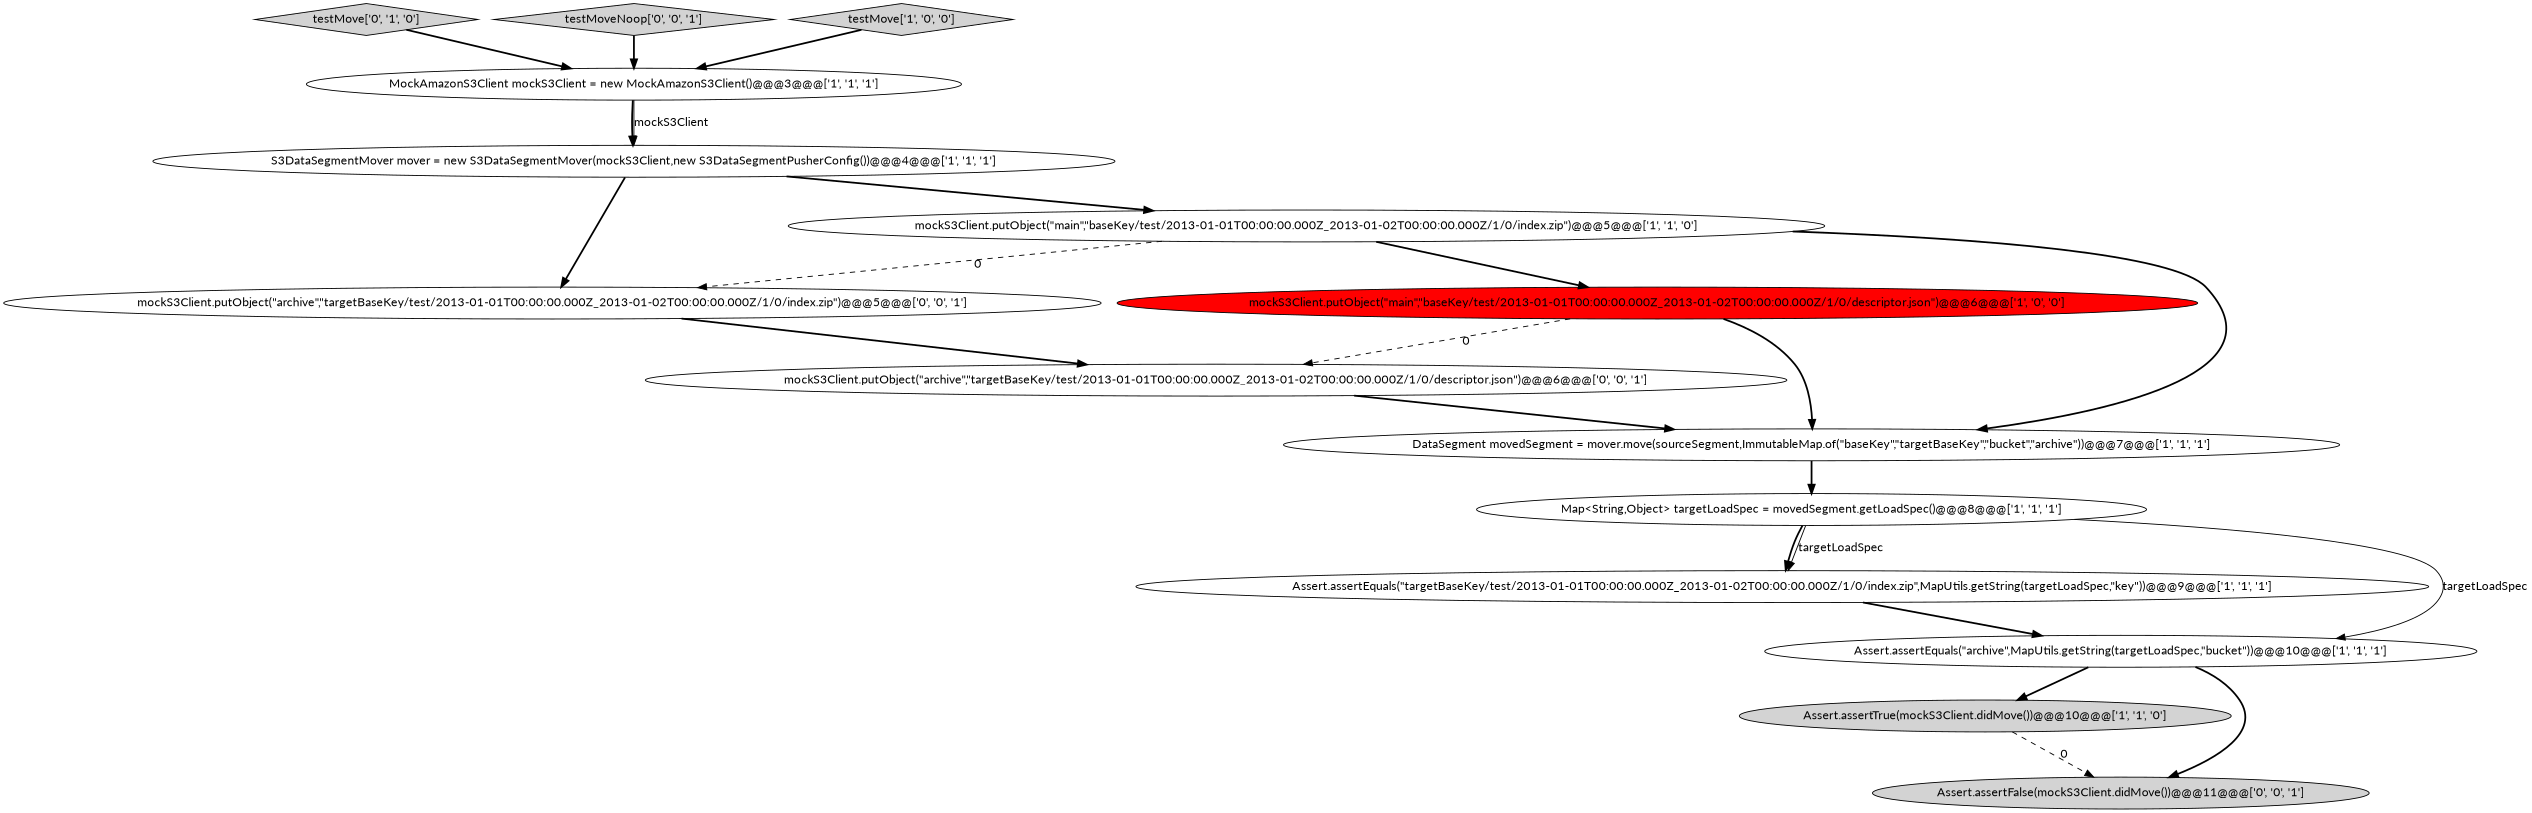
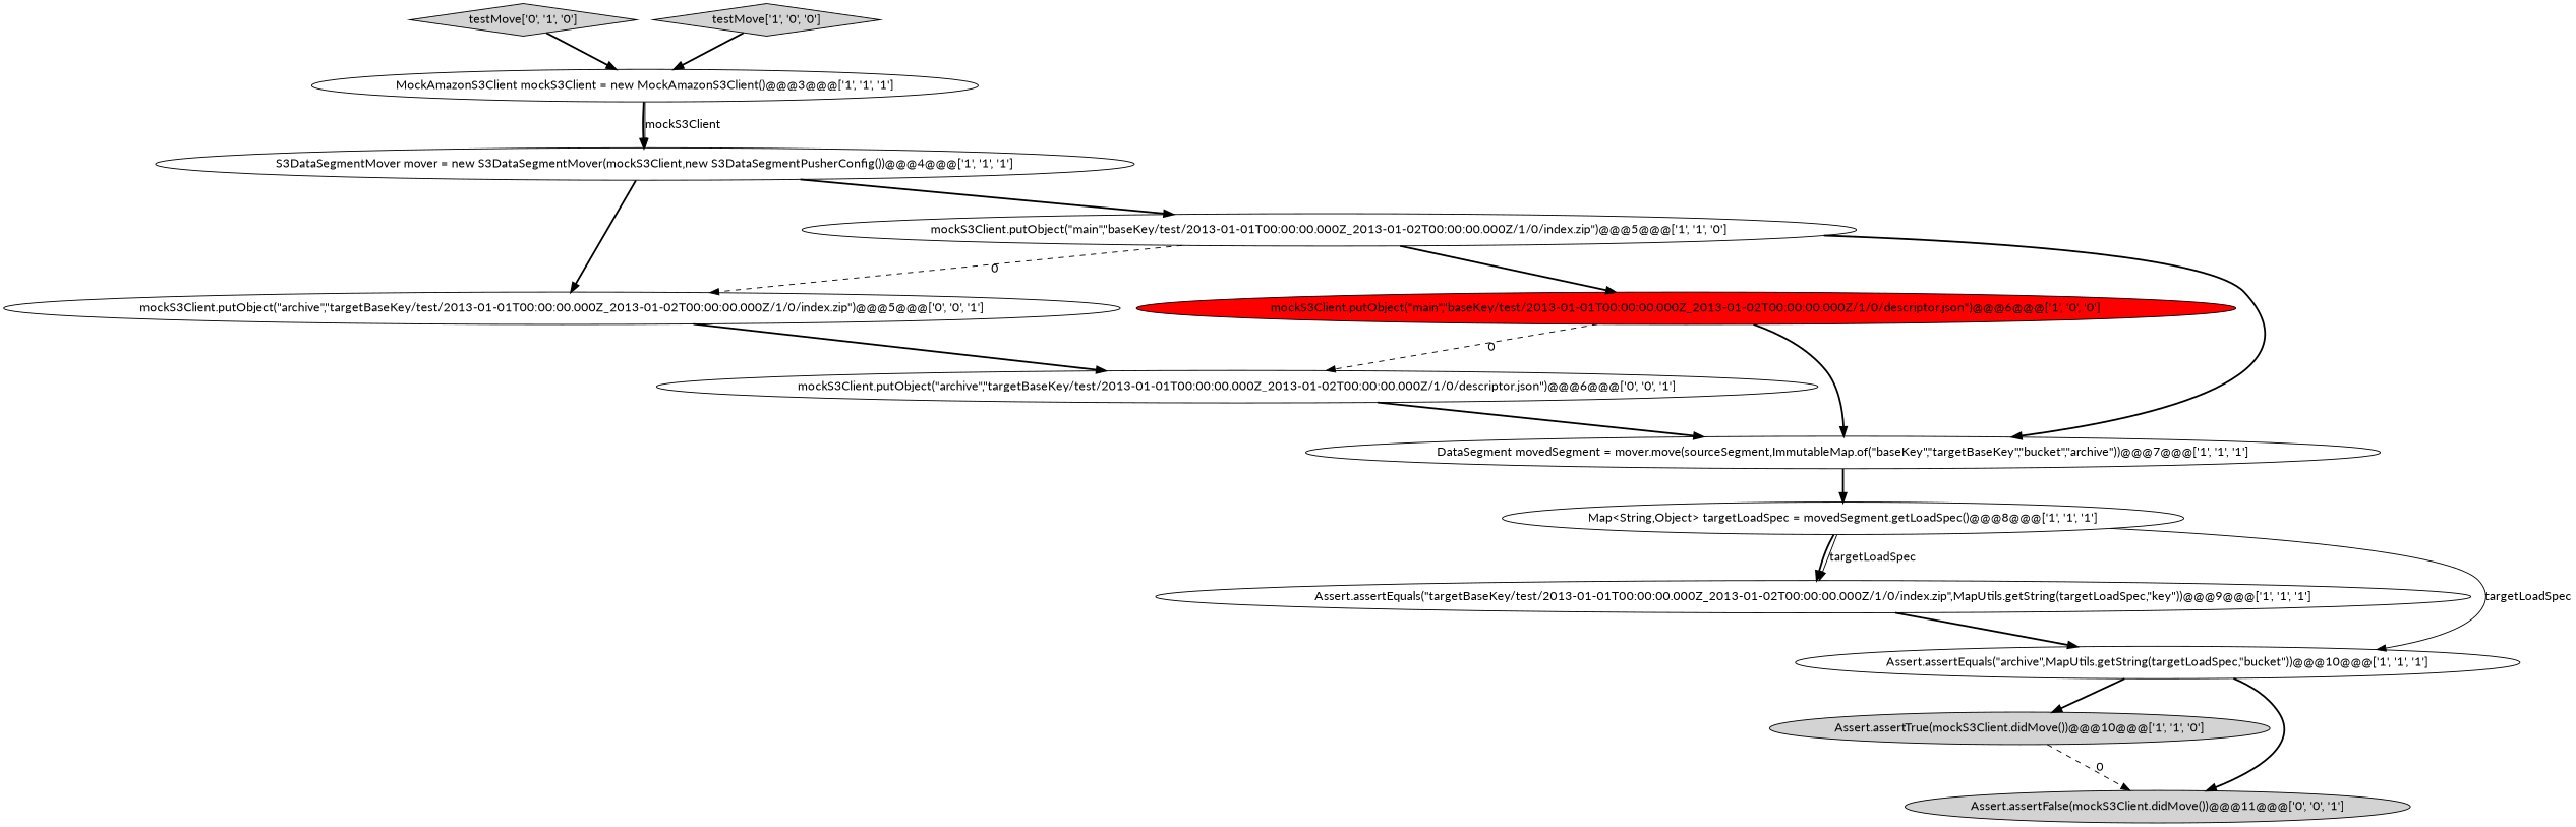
  digraph {
    fontname=Lato
    node [fillcolor=white shape=ellipse style=filled fontname=Lato]
    edge [style=bold fontname=Lato]
    n1 [fillcolor=lightgray label="Assert.assertTrue(mockS3Client.didMove())@@@10@@@['1', '1', '0']"]
    n2 [fillcolor=lightgray label="Assert.assertFalse(mockS3Client.didMove())@@@11@@@['0', '0', '1']"]
    n3 [label="S3DataSegmentMover mover = new S3DataSegmentMover(mockS3Client,new S3DataSegmentPusherConfig())@@@4@@@['1', '1', '1']"]
    n4 [label="mockS3Client.putObject(\"archive\",\"targetBaseKey/test/2013-01-01T00:00:00.000Z_2013-01-02T00:00:00.000Z/1/0/index.zip\")@@@5@@@['0', '0', '1']"]
    n5 [label="mockS3Client.putObject(\"main\",\"baseKey/test/2013-01-01T00:00:00.000Z_2013-01-02T00:00:00.000Z/1/0/index.zip\")@@@5@@@['1', '1', '0']"]
    n6 [label="mockS3Client.putObject(\"archive\",\"targetBaseKey/test/2013-01-01T00:00:00.000Z_2013-01-02T00:00:00.000Z/1/0/descriptor.json\")@@@6@@@['0', '0', '1']"]
    n7 [label="DataSegment movedSegment = mover.move(sourceSegment,ImmutableMap.of(\"baseKey\",\"targetBaseKey\",\"bucket\",\"archive\"))@@@7@@@['1', '1', '1']"]
    n8 [fillcolor=lightgray label="testMove['0', '1', '0']" shape=diamond]
    n9 [label="MockAmazonS3Client mockS3Client = new MockAmazonS3Client()@@@3@@@['1', '1', '1']"]
    n10 [fillcolor=red label="mockS3Client.putObject(\"main\",\"baseKey/test/2013-01-01T00:00:00.000Z_2013-01-02T00:00:00.000Z/1/0/descriptor.json\")@@@6@@@['1', '0', '0']"]
    n11 [label="Assert.assertEquals(\"targetBaseKey/test/2013-01-01T00:00:00.000Z_2013-01-02T00:00:00.000Z/1/0/index.zip\",MapUtils.getString(targetLoadSpec,\"key\"))@@@9@@@['1', '1', '1']"]
    n12 [label="Assert.assertEquals(\"archive\",MapUtils.getString(targetLoadSpec,\"bucket\"))@@@10@@@['1', '1', '1']"]
-   n13 [fillcolor=lightgray label="testMoveNoop['0', '0', '1']" shape=diamond]
    n14 [label="Map<String,Object> targetLoadSpec = movedSegment.getLoadSpec()@@@8@@@['1', '1', '1']"]
    n15 [fillcolor=lightgray label="testMove['1', '0', '0']" shape=diamond]
    n1 -> n2 [label=0 style=dashed]
    n3 -> n4
    n3 -> n5
    n4 -> n6
    n5 -> n4 [label=0 style=dashed]
    n5 -> n7
    n5 -> n10
    n6 -> n7
    n7 -> n14
    n8 -> n9
    n9 -> n3
    n9 -> n3 [label=mockS3Client style=solid]
    n10 -> n6 [label=0 style=dashed]
    n10 -> n7
    n11 -> n12
    n12 -> n1
    n12 -> n2
-   n13 -> n9
    n14 -> n11 [label=targetLoadSpec style=solid]
    n14 -> n11
    n14 -> n12 [label=targetLoadSpec style=solid]
    n15 -> n9
  }
